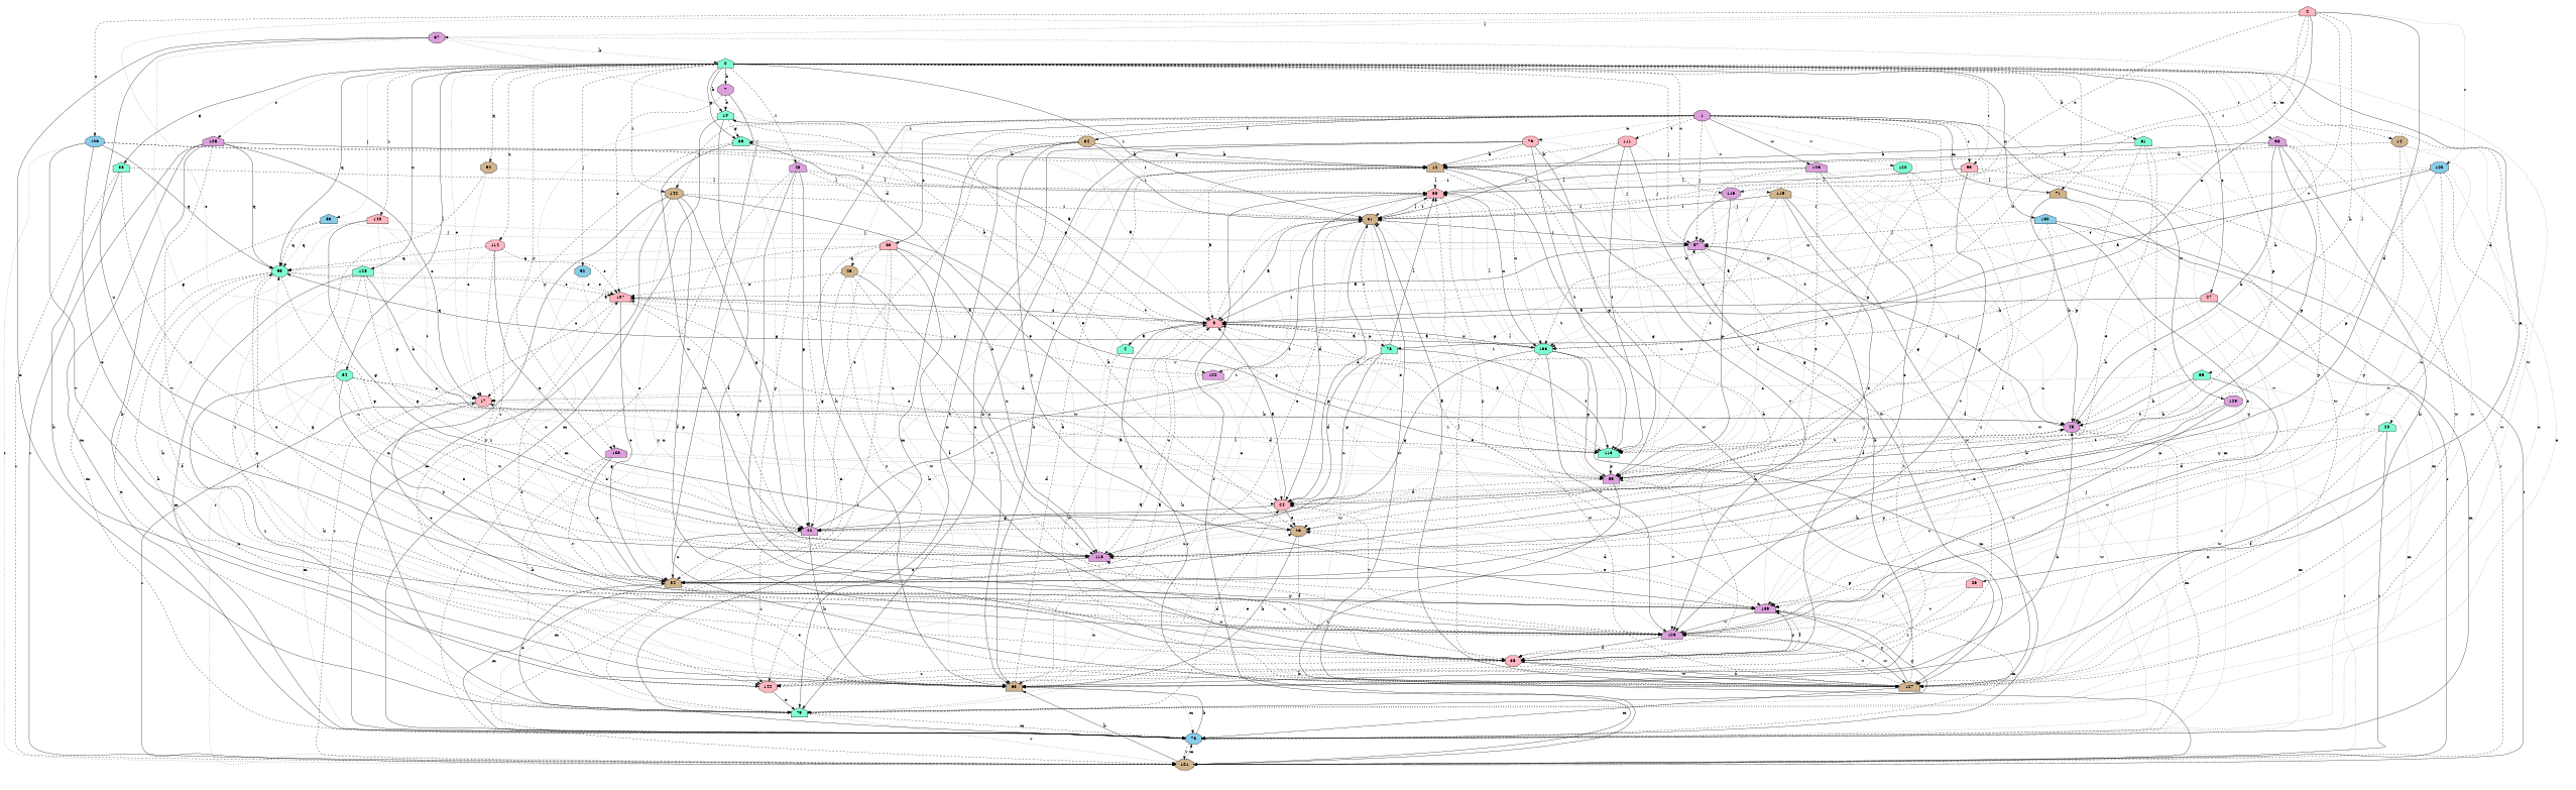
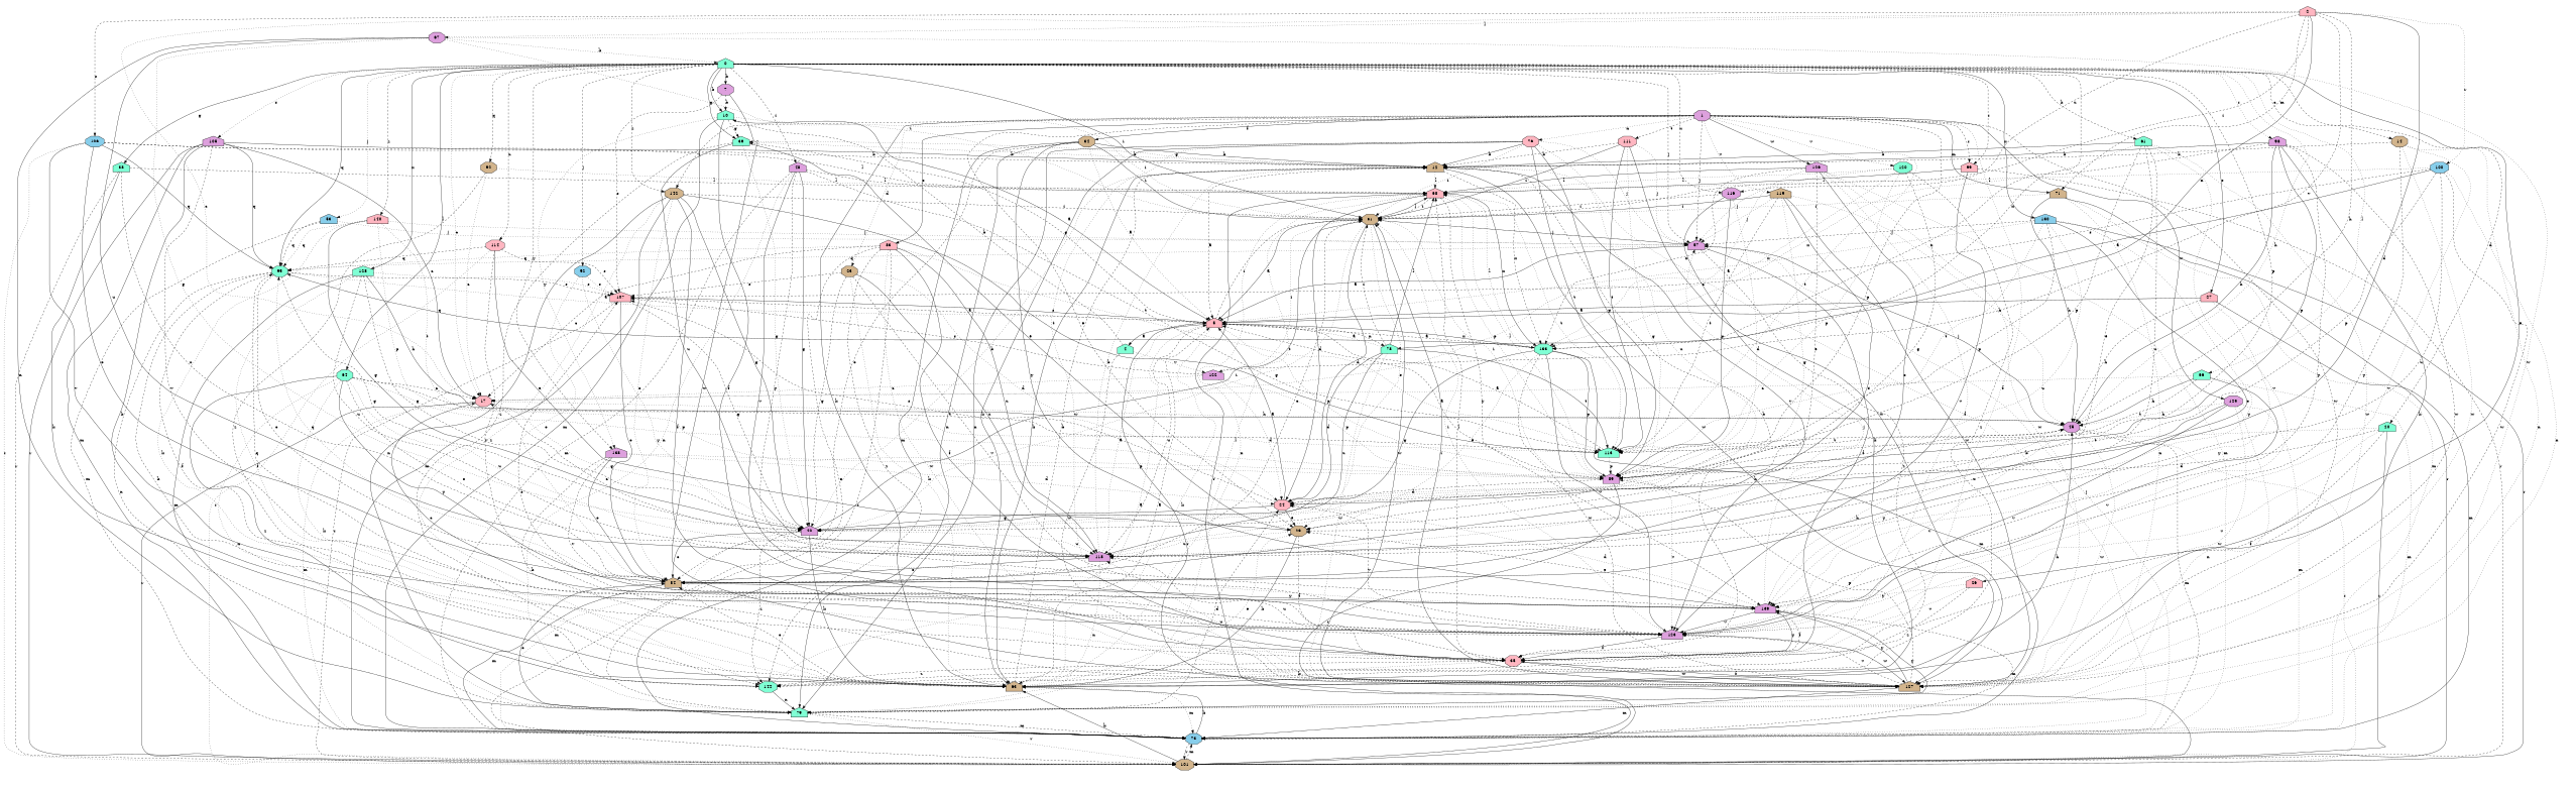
  strict digraph {
    node [fillcolor=plum shape=house style=filled]
    edge [style=solid]
    0 [fillcolor=aquamarine]
    7 [shape=octagon]
    10 [fillcolor=aquamarine]
    14 [fillcolor=tan shape=octagon]
    17 [fillcolor=lightpink shape=octagon]
    20 [fillcolor=aquamarine]
    26 [fillcolor=lightpink]
    27 [fillcolor=lightpink]
    38 [fillcolor=aquamarine]
    39 [fillcolor=aquamarine]
    45 [shape=octagon]
    48
    51 [fillcolor=tan shape=octagon]
    52 [fillcolor=skyblue shape=octagon]
    53 [fillcolor=skyblue]
    57
    61 [fillcolor=aquamarine]
    64 [fillcolor=aquamarine shape=octagon]
    66 [fillcolor=aquamarine]
    89
    92 [fillcolor=tan shape=octagon]
    95 [fillcolor=aquamarine shape=octagon]
    98
    99 [fillcolor=lightpink]
    105
    114 [fillcolor=lightpink shape=octagon]
    116 [shape=octagon]
    128 [fillcolor=aquamarine]
    130 [fillcolor=skyblue]
    133 [fillcolor=aquamarine shape=octagon]
    138
    140 [fillcolor=lightpink]
    142 [fillcolor=tan shape=octagon]
    127 [fillcolor=tan]
    107 [fillcolor=lightpink]
    35 [fillcolor=lightpink shape=octagon]
    5 [fillcolor=lightpink]
    73 [fillcolor=skyblue shape=octagon]
    12 [fillcolor=tan]
    123
    79 [fillcolor=aquamarine]
    139
    101 [fillcolor=tan shape=octagon]
    40
    113 [fillcolor=aquamarine]
    24 [fillcolor=lightpink shape=octagon]
-   144 [fillcolor=lightpink shape=octagon]
+   144 [fillcolor=aquamarine shape=octagon]
    63 [fillcolor=tan]
    118
    68 [fillcolor=lightpink]
    29 [fillcolor=tan shape=octagon]
    84 [fillcolor=tan]
    1 [shape=octagon]
    23 [fillcolor=tan shape=octagon]
    34 [fillcolor=tan shape=octagon]
    71 [fillcolor=tan]
    76 [fillcolor=lightpink shape=octagon]
    83 [fillcolor=lightpink]
    111 [fillcolor=lightpink shape=octagon]
    119 [fillcolor=tan]
    120 [fillcolor=aquamarine shape=octagon]
    125 [shape=octagon]
    126
    2 [fillcolor=lightpink]
    67 [shape=octagon]
    78 [fillcolor=aquamarine]
    100 [fillcolor=skyblue shape=octagon]
    106 [fillcolor=skyblue shape=octagon]
    122
    4 [fillcolor=aquamarine]
    0 -> 7 [label=b]
    0 -> 10 [label=b]
    0 -> 14 [label=c style=dashed]
    0 -> 17 [label=c style=dotted]
    0 -> 20 [label=d style=dashed]
    0 -> 26 [label=e]
    0 -> 27 [label=e]
    0 -> 38 [label=g]
    0 -> 39 [label=g]
    0 -> 45 [label=h style=dotted]
    0 -> 48 [label=i style=dashed]
    0 -> 51 [label=i]
    0 -> 52 [label=j style=dashed]
    0 -> 53 [label=j style=dotted]
    0 -> 57 [label=j style=dashed]
    0 -> 61 [label=k style=dashed]
    0 -> 64 [label=l]
    0 -> 66 [label=l style=dotted]
    0 -> 89 [label=p style=dashed]
    0 -> 92 [label=q style=dashed]
    0 -> 95 [label=q]
    0 -> 98 [label=r style=dotted]
    0 -> 99 [label=r style=dashed]
    0 -> 105 [label=s style=dotted]
    0 -> 114 [label=u style=dashed]
    0 -> 116 [label=u style=dashed]
    0 -> 128 [label=x]
    0 -> 130 [label=x]
    0 -> 133 [label=x style=dashed]
    0 -> 138 [label=y style=dashed]
    0 -> 140 [label=z style=dashed]
    0 -> 142 [label=z style=dashed]
    7 -> 10 [label=b style=dashed]
    7 -> 127 [label=w]
    7 -> 107 [label=s style=dashed]
    10 -> 39 [label=g style=dashed]
    10 -> 51 [label=i style=dotted]
    10 -> 138 [label=y style=dotted]
    10 -> 35 [label=f]
    10 -> 5 [label=a]
    10 -> 73 [label=m]
    14 -> 127 [label=w style=dotted]
    14 -> 12 [label=b style=dashed]
    14 -> 123 [label=v style=dotted]
    14 -> 79 [label=n style=dotted]
    14 -> 139 [label=y style=dashed]
    17 -> 45 [label=h style=dotted]
    17 -> 73 [label=m style=dotted]
    17 -> 101 [label=r]
    17 -> 40 [label=g style=dotted]
    20 -> 35 [label=f style=dashed]
    20 -> 123 [label=v style=dotted]
    20 -> 101 [label=r]
    20 -> 113 [label=t style=dotted]
    20 -> 24 [label=d style=dashed]
    26 -> 123 [label=v style=dotted]
    26 -> 139 [label=y style=dotted]
    26 -> 144 [label=z style=dashed]
    27 -> 45 [label=h style=dashed]
    27 -> 5 [label=a]
    27 -> 73 [label=m]
    27 -> 139 [label=y style=dotted]
    38 -> 101 [label=r style=dashed]
    38 -> 63 [label=k]
    38 -> 118 [label=u style=dashed]
    38 -> 68 [label=l style=dashed]
    39 -> 12 [label=b style=dotted]
    39 -> 40 [label=g style=dotted]
    39 -> 144 [label=z style=dashed]
    39 -> 118 [label=u]
    39 -> 29 [label=e]
    45 -> 57 [label=j]
    45 -> 127 [label=w style=dotted]
    45 -> 73 [label=m style=dashed]
    45 -> 123 [label=v style=dotted]
    45 -> 139 [label=y style=dotted]
    45 -> 101 [label=r style=dotted]
    45 -> 113 [label=t style=dashed]
    48 -> 73 [label=m style=dashed]
    48 -> 123 [label=v]
    48 -> 79 [label=n style=dotted]
    48 -> 139 [label=y style=dashed]
    48 -> 40 [label=g]
    48 -> 113 [label=t style=dashed]
    48 -> 68 [label=l style=dashed]
    51 -> 57 [label=j]
    51 -> 127 [label=w]
    51 -> 5 [label=a]
    51 -> 40 [label=g style=dotted]
    51 -> 24 [label=d]
    51 -> 68 [label=l]
    51 -> 29 [label=e style=dotted]
    51 -> 84 [label=o style=dashed]
    52 -> 107 [label=s style=dotted]
    52 -> 139 [label=y style=dotted]
    52 -> 84 [label=o style=dotted]
    53 -> 57 [label=j style=dotted]
    53 -> 95 [label=q style=dashed]
    53 -> 73 [label=m style=dashed]
    57 -> 95 [label=q style=dotted]
    57 -> 35 [label=f]
    57 -> 5 [label=a]
    57 -> 144 [label=z style=dashed]
    61 -> 89 [label=p style=dashed]
    61 -> 133 [label=x style=dotted]
    61 -> 127 [label=w style=dotted]
    61 -> 12 [label=b]
    61 -> 123 [label=v style=dotted]
    61 -> 118 [label=u style=dashed]
    61 -> 29 [label=e style=dashed]
    64 -> 17 [label=c style=dashed]
    64 -> 89 [label=p style=dotted]
    64 -> 79 [label=n style=dotted]
    64 -> 139 [label=y]
    64 -> 113 [label=t style=dashed]
    64 -> 144 [label=z]
    64 -> 63 [label=k style=dotted]
    64 -> 118 [label=u style=dotted]
    64 -> 84 [label=o style=dashed]
    66 -> 17 [label=c style=dotted]
    66 -> 45 [label=h]
    66 -> 73 [label=m style=dotted]
    66 -> 123 [label=v]
    66 -> 113 [label=t style=dashed]
    89 -> 51 [label=i style=dotted]
    89 -> 5 [label=a style=dashed]
    89 -> 123 [label=v style=dotted]
    89 -> 101 [label=r]
    89 -> 24 [label=d style=dashed]
    89 -> 68 [label=l style=dotted]
    92 -> 17 [label=c style=dotted]
    92 -> 144 [label=z style=dashed]
    92 -> 68 [label=l style=dotted]
    95 -> 107 [label=s style=dashed]
    95 -> 35 [label=f style=dashed]
    95 -> 5 [label=a style=dotted]
    95 -> 79 [label=n style=dashed]
    95 -> 40 [label=g style=dashed]
    95 -> 63 [label=k style=dashed]
    95 -> 84 [label=o style=dashed]
    98 -> 45 [label=h]
    98 -> 89 [label=p]
    98 -> 133 [label=x style=dashed]
    98 -> 127 [label=w style=dashed]
    98 -> 12 [label=b]
    98 -> 139 [label=y style=dashed]
    98 -> 63 [label=k]
    99 -> 123 [label=v]
    99 -> 101 [label=r style=dashed]
    99 -> 68 [label=l]
    105 -> 17 [label=c]
    105 -> 95 [label=q]
    105 -> 73 [label=m]
    105 -> 12 [label=b]
    105 -> 123 [label=v style=dashed]
    105 -> 101 [label=r]
    105 -> 63 [label=k]
    114 -> 95 [label=q style=dashed]
    114 -> 107 [label=s style=dashed]
    114 -> 123 [label=v style=dashed]
    114 -> 101 [label=r style=dotted]
    114 -> 29 [label=e]
    116 -> 51 [label=i style=dashed]
    116 -> 89 [label=p]
    116 -> 24 [label=d style=dotted]
    116 -> 63 [label=k]
    128 -> 45 [label=h]
    128 -> 107 [label=s style=dotted]
    128 -> 35 [label=f style=dotted]
    128 -> 73 [label=m]
    128 -> 40 [label=g style=dashed]
    128 -> 118 [label=u style=dashed]
    130 -> 57 [label=j style=dashed]
    130 -> 89 [label=p style=dashed]
    130 -> 5 [label=a style=dotted]
    130 -> 139 [label=y style=dotted]
    130 -> 101 [label=r]
    130 -> 113 [label=t style=dotted]
    130 -> 118 [label=u style=dotted]
    130 -> 84 [label=o]
    133 -> 89 [label=p]
    133 -> 95 [label=q]
    133 -> 127 [label=w style=dashed]
    133 -> 5 [label=a style=dashed]
    133 -> 73 [label=m]
    133 -> 123 [label=v]
    133 -> 40 [label=g]
    133 -> 68 [label=l style=dotted]
    133 -> 29 [label=e style=dotted]
    138 -> 89 [label=p style=dotted]
    138 -> 123 [label=v style=dashed]
    138 -> 24 [label=d style=dotted]
    138 -> 63 [label=k style=dashed]
    138 -> 84 [label=o]
    140 -> 57 [label=j style=dotted]
    140 -> 89 [label=p style=dotted]
    140 -> 95 [label=q style=dotted]
    140 -> 40 [label=g]
    140 -> 113 [label=t style=dotted]
    140 -> 63 [label=k style=dotted]
    142 -> 51 [label=i style=dashed]
    142 -> 35 [label=f]
    142 -> 73 [label=m]
    142 -> 79 [label=n]
    142 -> 40 [label=g]
    142 -> 113 [label=t]
    142 -> 144 [label=z style=dotted]
    142 -> 84 [label=o style=dotted]
    127 -> 51 [label=i]
    127 -> 89 [label=p style=dashed]
    127 -> 107 [label=s style=dashed]
    127 -> 35 [label=f]
    127 -> 73 [label=m]
    127 -> 123 [label=v style=dashed]
    127 -> 139 [label=y]
    127 -> 118 [label=u style=dotted]
    107 -> 5 [label=a style=dashed]
    107 -> 101 [label=r style=dashed]
    107 -> 40 [label=g style=dashed]
    107 -> 84 [label=o]
    35 -> 127 [label=w]
    35 -> 12 [label=b style=dashed]
    35 -> 139 [label=y]
    35 -> 144 [label=z style=dashed]
    35 -> 63 [label=k style=dotted]
    35 -> 118 [label=u style=dashed]
    35 -> 68 [label=l style=dashed]
    5 -> 39 [label=g style=dashed]
    5 -> 51 [label=i style=dashed]
    5 -> 89 [label=p style=dotted]
    5 -> 133 [label=x]
    5 -> 107 [label=s]
    5 -> 101 [label=r]
    5 -> 63 [label=k style=dotted]
    5 -> 118 [label=u style=dashed]
    5 -> 78 [label=n style=dashed]
    5 -> 4 [label=a]
    73 -> 57 [label=j style=dotted]
    73 -> 12 [label=b style=dotted]
    73 -> 101 [label=r style=dashed]
    73 -> 63 [label=k]
    12 -> 39 [label=g style=dotted]
    12 -> 133 [label=x style=dashed]
    12 -> 127 [label=w]
    12 -> 5 [label=a style=dashed]
    12 -> 123 [label=v]
    12 -> 63 [label=k]
    12 -> 68 [label=l style=dotted]
    123 -> 17 [label=c]
    123 -> 51 [label=i style=dotted]
    123 -> 95 [label=q style=dashed]
    123 -> 127 [label=w]
    123 -> 35 [label=f]
    79 -> 73 [label=m style=dashed]
    79 -> 139 [label=y]
    79 -> 101 [label=r style=dotted]
    79 -> 24 [label=d style=dashed]
    79 -> 84 [label=o]
    139 -> 45 [label=h style=dotted]
    139 -> 57 [label=j style=dotted]
    139 -> 35 [label=f style=dashed]
    139 -> 73 [label=m style=dashed]
    139 -> 123 [label=v]
    139 -> 24 [label=d style=dotted]
    139 -> 29 [label=e style=dashed]
    101 -> 73 [label=m style=dashed]
    101 -> 63 [label=k]
    40 -> 51 [label=i]
    40 -> 73 [label=m style=dotted]
    40 -> 12 [label=b style=dotted]
    40 -> 144 [label=z style=dashed]
    40 -> 63 [label=k]
    40 -> 118 [label=u style=dotted]
    40 -> 84 [label=o]
    113 -> 89 [label=p style=dotted]
    113 -> 5 [label=a style=dashed]
    24 -> 107 [label=s style=dashed]
    24 -> 5 [label=a]
    24 -> 123 [label=v style=dashed]
    24 -> 40 [label=g]
    24 -> 29 [label=e]
    144 -> 5 [label=a style=dotted]
    144 -> 79 [label=n]
    63 -> 45 [label=h]
    63 -> 5 [label=a style=dashed]
    63 -> 73 [label=m style=dotted]
    63 -> 12 [label=b style=dashed]
    63 -> 68 [label=l style=dotted]
    63 -> 29 [label=e style=dotted]
-   84 -> 63 [label=o style=dashed]
+   63 -> 84 [label=o style=dashed]
    118 -> 17 [label=c style=dashed]
    118 -> 5 [label=a style=dotted]
    118 -> 12 [label=b style=dotted]
    118 -> 79 [label=n style=dotted]
    118 -> 84 [label=o]
    68 -> 51 [label=i style=dashed]
    68 -> 89 [label=p style=dotted]
    68 -> 133 [label=x]
    68 -> 79 [label=n style=dotted]
    68 -> 139 [label=y style=dashed]
    68 -> 101 [label=r]
    68 -> 113 [label=t style=dotted]
    68 -> 24 [label=d]
    29 -> 45 [label=h style=dashed]
    29 -> 35 [label=f style=dashed]
    29 -> 63 [label=k]
    29 -> 118 [label=u style=dotted]
    84 -> 95 [label=q style=dotted]
    84 -> 73 [label=m]
    84 -> 139 [label=y]
    1 -> 57 [label=j style=dashed]
    1 -> 89 [label=p style=dashed]
    1 -> 99 [label=r style=dashed]
    1 -> 142 [label=z style=dashed]
    1 -> 127 [label=w style=dashed]
    1 -> 35 [label=f style=dotted]
    1 -> 113 [label=t style=dotted]
    1 -> 63 [label=k]
    1 -> 29 [label=e style=dashed]
    1 -> 23 [label=d style=dotted]
    1 -> 34 [label=f]
    1 -> 71 [label=m]
    1 -> 76 [label=n style=dotted]
    1 -> 83 [label=o]
    1 -> 111 [label=t style=dashed]
    1 -> 119 [label=v style=dotted]
    1 -> 120 [label=v style=dotted]
    1 -> 125 [label=w]
    1 -> 126 [label=w]
    23 -> 107 [label=s style=dashed]
    23 -> 123 [label=v style=dashed]
    23 -> 40 [label=g style=dashed]
    23 -> 24 [label=d style=dotted]
    23 -> 63 [label=k style=dotted]
    23 -> 118 [label=u]
    34 -> 51 [label=i]
    34 -> 5 [label=a style=dotted]
    34 -> 73 [label=m]
    34 -> 12 [label=b]
    34 -> 79 [label=n]
    34 -> 139 [label=y]
    34 -> 84 [label=o style=dashed]
    71 -> 45 [label=h]
    71 -> 51 [label=i style=dotted]
    71 -> 73 [label=m style=dotted]
    71 -> 79 [label=n style=dotted]
    71 -> 101 [label=r]
    76 -> 51 [label=i style=dotted]
    76 -> 57 [label=j style=dotted]
    76 -> 89 [label=p]
    76 -> 127 [label=w style=dotted]
    76 -> 12 [label=b]
    76 -> 79 [label=n]
    76 -> 113 [label=t]
    76 -> 63 [label=k]
    76 -> 118 [label=u style=dotted]
    83 -> 17 [label=c style=dashed]
    83 -> 95 [label=q style=dotted]
    83 -> 127 [label=w style=dotted]
    83 -> 35 [label=f]
    83 -> 79 [label=n style=dashed]
    83 -> 101 [label=r style=dashed]
    83 -> 113 [label=t style=dotted]
    83 -> 144 [label=z style=dashed]
    83 -> 118 [label=u]
    111 -> 51 [label=i]
    111 -> 57 [label=j style=dotted]
    111 -> 127 [label=w]
    111 -> 12 [label=b style=dashed]
    111 -> 40 [label=g style=dotted]
    111 -> 113 [label=t]
    119 -> 45 [label=h style=dotted]
    119 -> 51 [label=i]
    119 -> 57 [label=j style=dotted]
    119 -> 127 [label=w]
    119 -> 40 [label=g style=dotted]
    119 -> 113 [label=t style=dashed]
    119 -> 84 [label=o]
    120 -> 57 [label=j style=dotted]
    120 -> 89 [label=p style=dotted]
    120 -> 133 [label=x style=dotted]
    120 -> 40 [label=g style=dashed]
    120 -> 144 [label=z style=dashed]
    120 -> 68 [label=l style=dotted]
    125 -> 45 [label=h style=dotted]
    125 -> 127 [label=w style=dotted]
    125 -> 73 [label=m style=dotted]
    125 -> 123 [label=v]
    125 -> 79 [label=n style=dotted]
    125 -> 118 [label=u]
    126 -> 17 [label=c style=dotted]
    126 -> 133 [label=x style=dashed]
    126 -> 127 [label=w style=dotted]
    126 -> 35 [label=f style=dotted]
    126 -> 73 [label=m style=dotted]
    126 -> 68 [label=l]
    126 -> 29 [label=e style=dashed]
    126 -> 84 [label=o]
    2 -> 17 [label=c style=dotted]
    2 -> 45 [label=h style=dashed]
    2 -> 51 [label=i style=dashed]
    2 -> 116 [label=u style=dashed]
    2 -> 24 [label=d]
    2 -> 71 [label=m style=dashed]
    2 -> 67 [label=l style=dotted]
    2 -> 78 [label=n]
    2 -> 100 [label=r style=dotted]
    2 -> 106 [label=s style=dashed]
    2 -> 122 [label=v style=dashed]
    67 -> 0 [label=k style=dotted]
    67 -> 51 [label=i style=dotted]
    67 -> 127 [label=w style=dotted]
    67 -> 79 [label=n]
    67 -> 40 [label=g style=dotted]
    67 -> 118 [label=u]
    78 -> 51 [label=i style=dashed]
    78 -> 127 [label=w style=dotted]
    78 -> 5 [label=a style=dotted]
    78 -> 113 [label=t]
    78 -> 24 [label=d]
    78 -> 118 [label=u]
    78 -> 68 [label=l]
    100 -> 89 [label=p style=dashed]
    100 -> 127 [label=w style=dashed]
    100 -> 107 [label=s style=dashed]
    100 -> 5 [label=a]
    100 -> 79 [label=n style=dotted]
    100 -> 118 [label=u style=dashed]
    100 -> 68 [label=l style=dotted]
    106 -> 95 [label=q]
    106 -> 12 [label=b style=dashed]
    106 -> 123 [label=v]
    106 -> 101 [label=r style=dotted]
    106 -> 68 [label=l style=dashed]
    106 -> 84 [label=o]
    122 -> 17 [label=c style=dotted]
    122 -> 51 [label=i style=dotted]
    122 -> 89 [label=p style=dotted]
    122 -> 107 [label=s style=dashed]
    122 -> 24 [label=d style=dotted]
    4 -> 10 [label=b style=dashed]
    4 -> 127 [label=w style=dashed]
    4 -> 122 [label=v style=dotted]
  }
